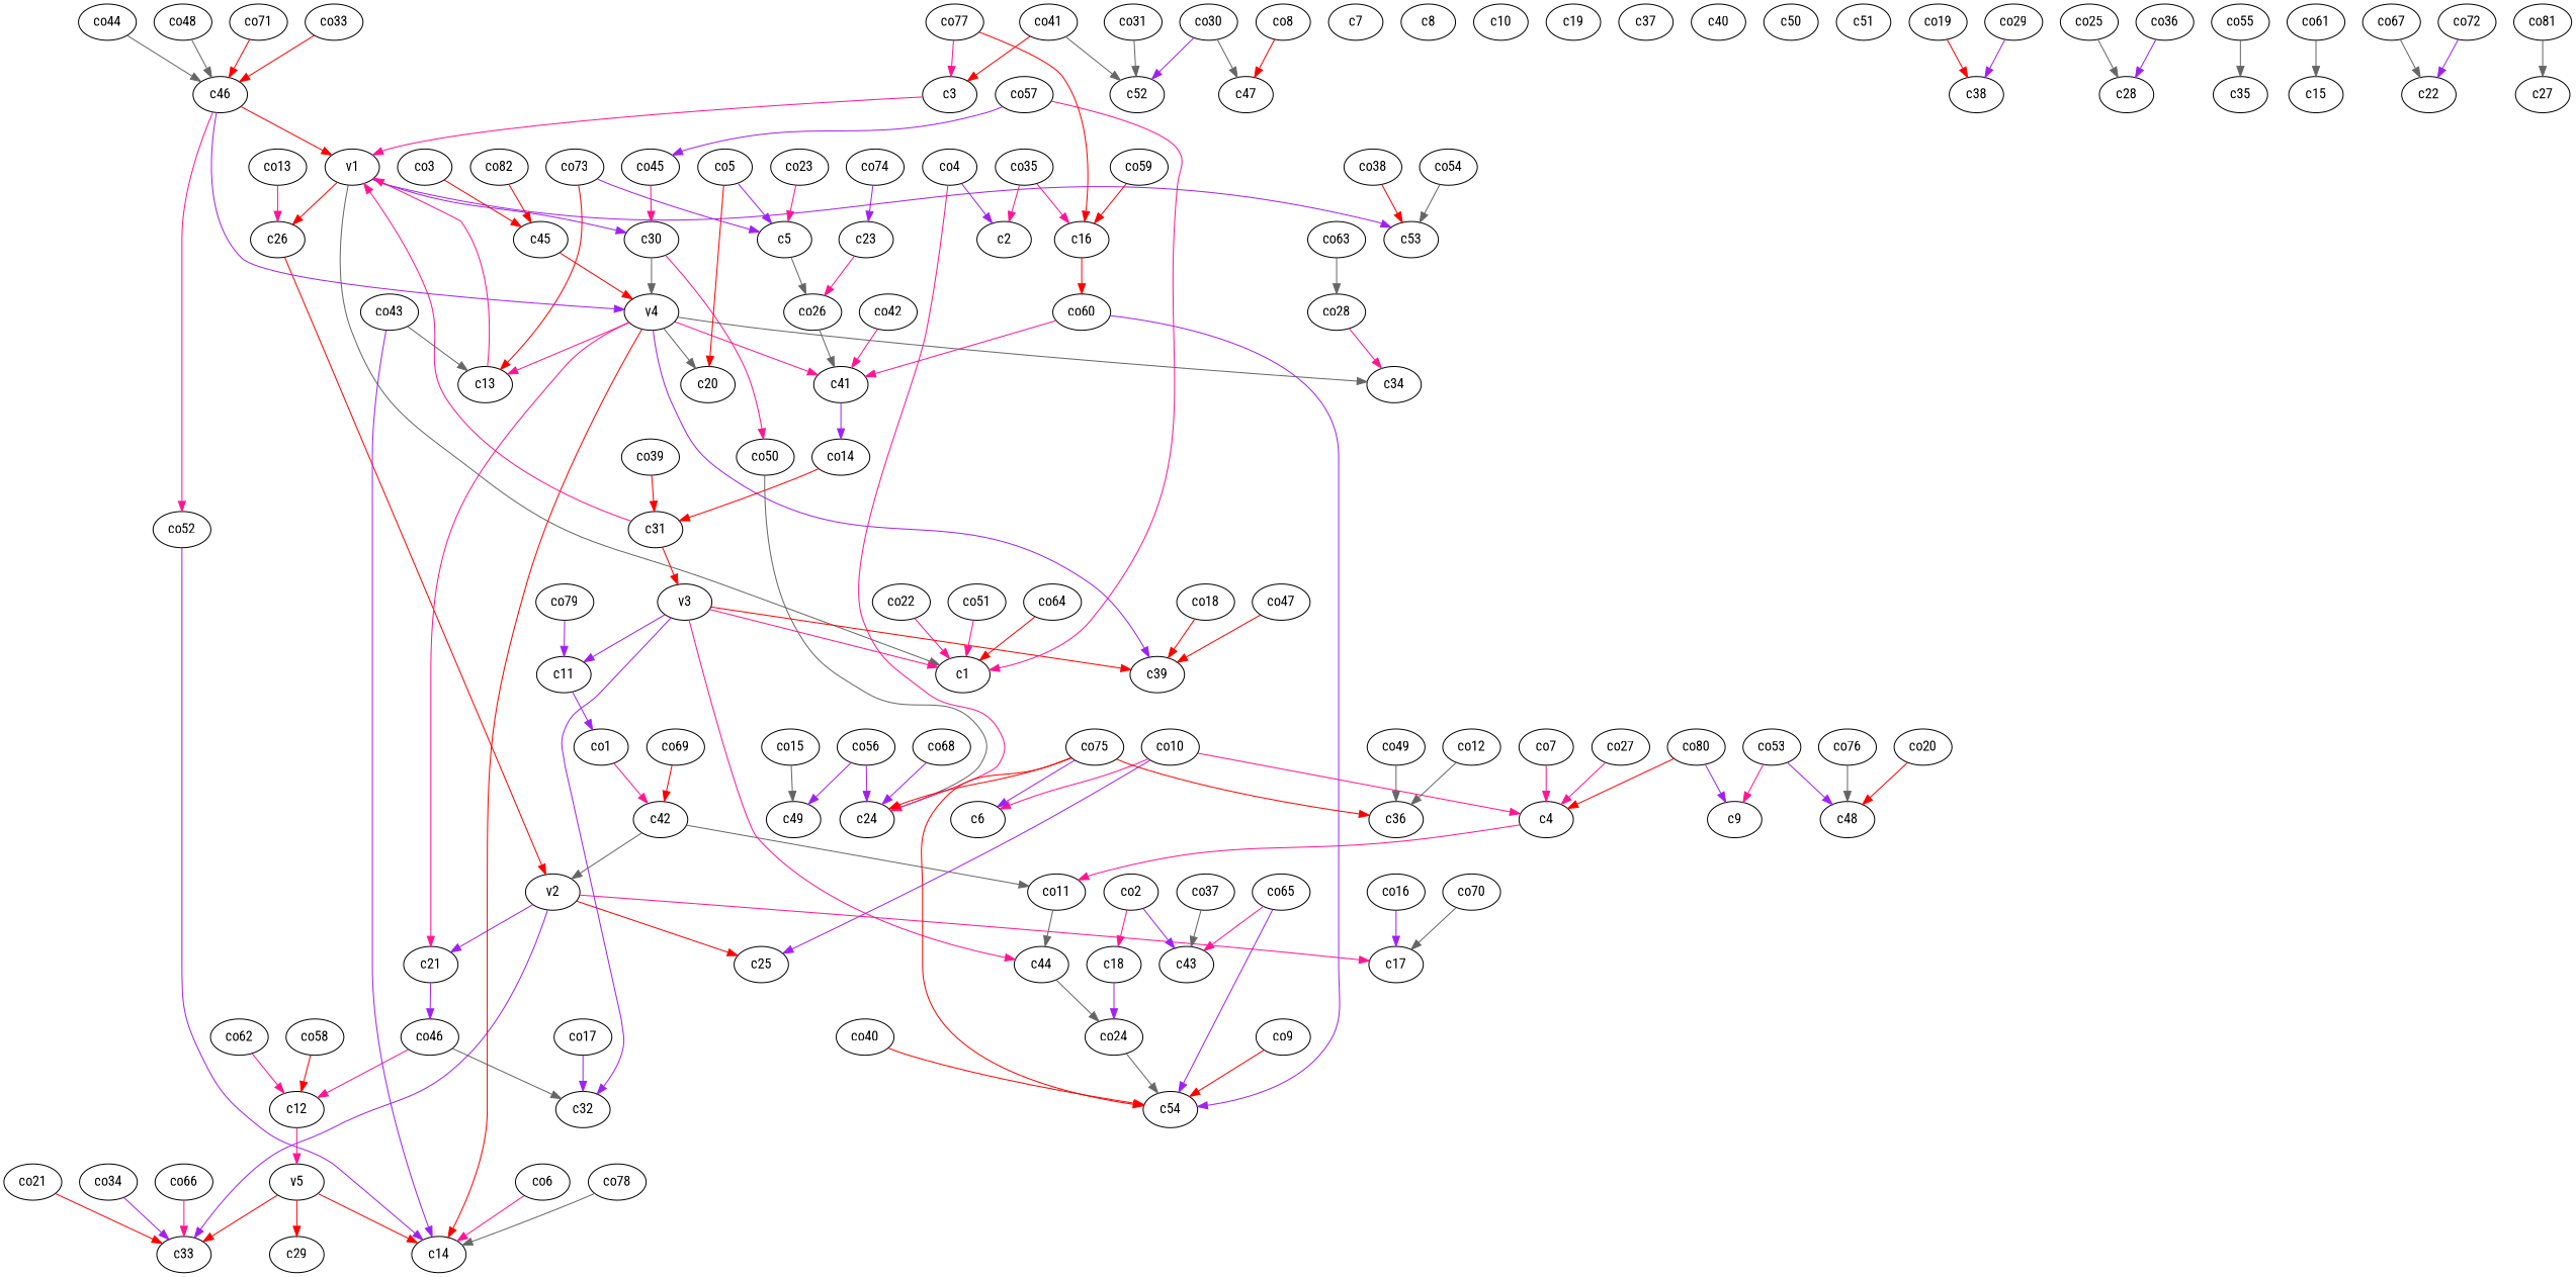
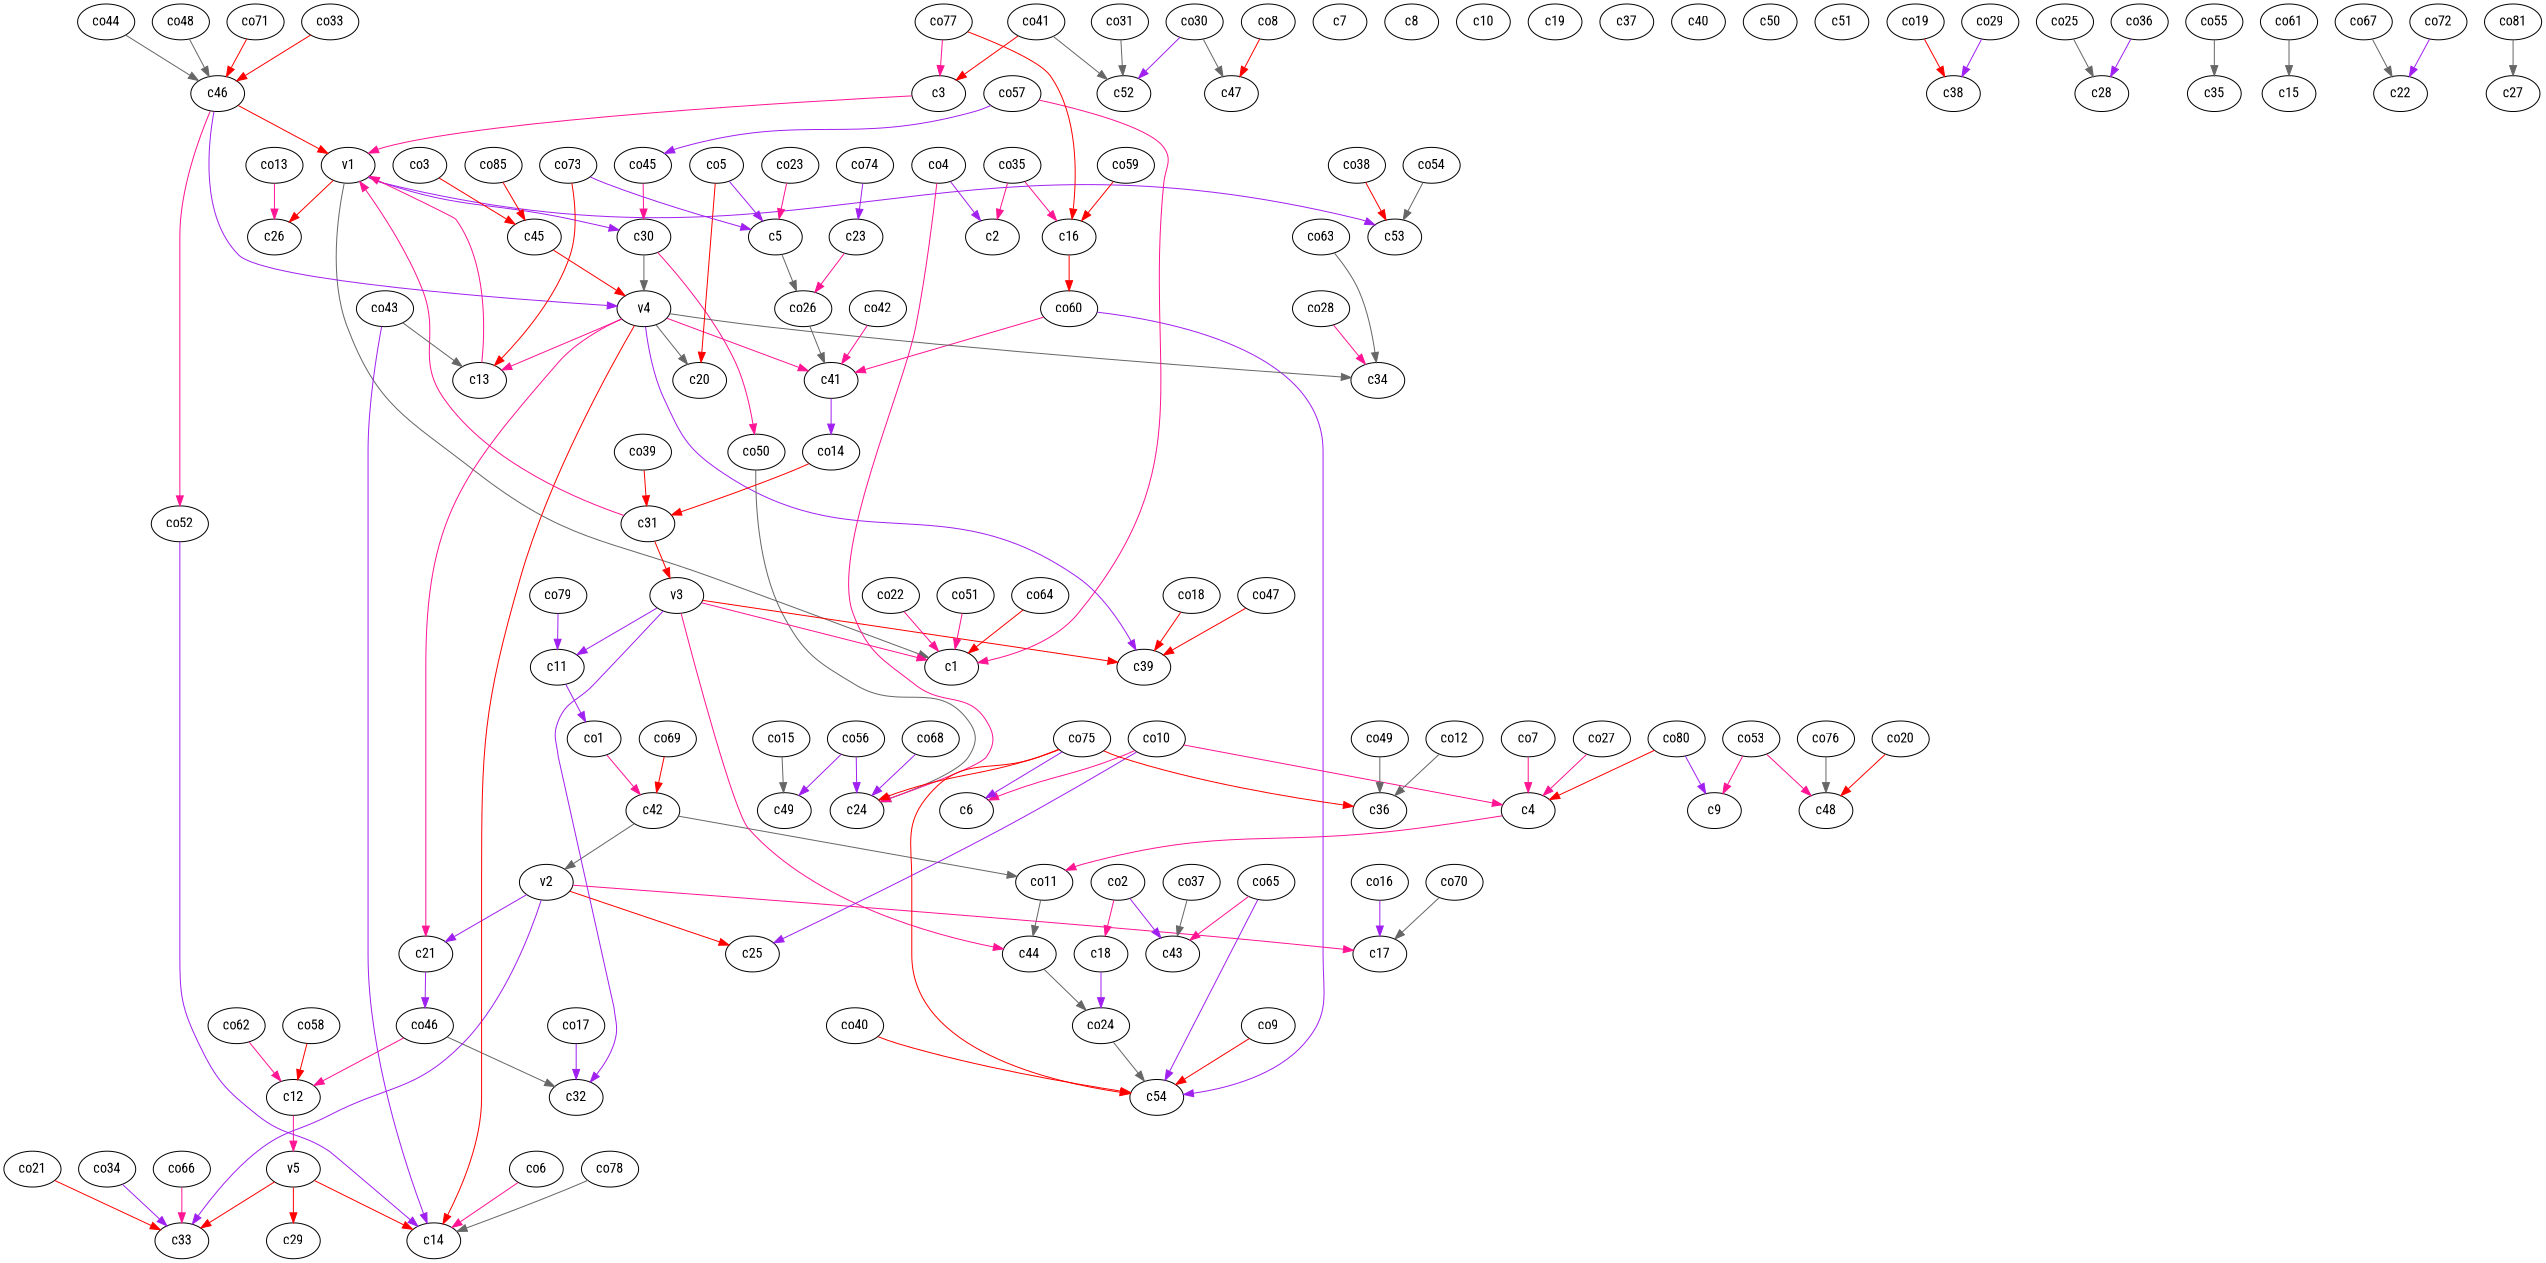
  strict digraph {
    fontname="Roboto Condensed"
    node [fontname="Roboto Condensed"]
    edge [color=deeppink fontname="Roboto Condensed" weight=1]
    c3
    v1
    c26
    c30
    c1
    c53
    c4
    co11
    c44
    c5
    co26
    c41
    c7
    c8
    c10
    c11
    co1
    c42
    c12
    v5
    c33
    c14
    c29
    c13
    c16
    co60
    c54
    c18
    co24
    c19
    c21
    co46
    c32
    c23
    v2
    c17
    c25
    v4
    co50
    c39
    c20
    c34
    c24
    c31
    v3
    c37
    c40
    co14
    c45
    c46
    co52
    c50
    c51
    co2
    c43
    co3
    co4
    c2
    co5
    co6
    co7
    co8
    c47
    co9
    co10
    c6
    co12
    c36
    co13
    co15
    c49
    co16
    co17
    co18
    co19
    c38
    co20
    c48
    co21
    co22
    co23
    co25
    c28
    co27
    co28
    co29
    co30
    c52
    co31
    co33
    co34
    co35
    co36
    co37
    co38
    co39
    co40
    co41
    co42
    co43
    co44
    co45
    co47
    co48
    co49
    co51
    co53
    c9
    co54
    co55
    c35
    co56
    co57
    co58
    co59
    co61
    c15
    co62
    co63
    co64
    co65
    co66
    co67
    c22
    co68
    co69
    co70
    co71
    co72
    co73
    co74
    co75
    co76
    co77
    co78
    co79
    co80
    co81
    c27
-   co82
+   co82 [label=co85]
    c3 -> v1
    v1 -> c26 [color=red]
    v1 -> c30 [color=purple]
    v1 -> c1 [color=gray40]
    v1 -> c53 [color=purple]
-   c26 -> v2 [color=red]
    c30 -> v4 [color=gray40]
    c30 -> co50
    c4 -> co11
    co11 -> c44 [color=gray40]
    c44 -> co24 [color=gray40]
    c5 -> co26 [color=gray40]
    co26 -> c41 [color=gray40]
    c41 -> co14 [color=purple]
    c11 -> co1 [color=purple]
    co1 -> c42
    c42 -> co11 [color=gray40]
    c42 -> v2 [color=gray40]
    c12 -> v5
    v5 -> c33 [color=red]
    v5 -> c14 [color=red]
    v5 -> c29 [color=red]
    c13 -> v1
    c16 -> co60 [color=red]
    co60 -> c41
    co60 -> c54 [color=purple]
    c18 -> co24 [color=purple]
    co24 -> c54 [color=gray40]
    c21 -> co46 [color=purple]
    co46 -> c12
    co46 -> c32 [color=gray40]
    c23 -> co26
    v2 -> c33 [color=purple]
    v2 -> c21 [color=purple]
    v2 -> c17
    v2 -> c25 [color=red]
    v4 -> c41
    v4 -> c14 [color=red]
    v4 -> c13
    v4 -> c21
    v4 -> c39 [color=purple]
    v4 -> c20 [color=gray40]
    v4 -> c34 [color=gray40]
    co50 -> c24 [color=gray40]
    c31 -> v1
    c31 -> v3 [color=red]
    v3 -> c1
    v3 -> c44
    v3 -> c11 [color=purple]
    v3 -> c32 [color=purple]
    v3 -> c39 [color=red]
    co14 -> c31 [color=red]
    c45 -> v4 [color=red]
    c46 -> v1 [color=red]
    c46 -> v4 [color=purple]
    c46 -> co52
    co52 -> c14 [color=purple]
    co2 -> c18
    co2 -> c43 [color=purple]
    co3 -> c45 [color=red]
    co4 -> c24
    co4 -> c2 [color=purple]
    co5 -> c5 [color=purple]
    co5 -> c20 [color=red]
    co6 -> c14
    co7 -> c4
    co8 -> c47 [color=red]
    co9 -> c54 [color=red]
    co10 -> c4
    co10 -> c25 [color=purple]
    co10 -> c6
    co12 -> c36 [color=gray40]
    co13 -> c26
    co15 -> c49 [color=gray40]
    co16 -> c17 [color=purple]
    co17 -> c32 [color=purple]
    co18 -> c39 [color=red]
    co19 -> c38 [color=red]
    co20 -> c48 [color=red]
    co21 -> c33 [color=red]
    co22 -> c1
    co23 -> c5
    co25 -> c28 [color=gray40]
    co27 -> c4
    co28 -> c34
    co29 -> c38 [color=purple]
    co30 -> c47 [color=gray40]
    co30 -> c52 [color=purple]
    co31 -> c52 [color=gray40]
    co33 -> c46 [color=red]
    co34 -> c33 [color=purple]
    co35 -> c16
    co35 -> c2
    co36 -> c28 [color=purple]
    co37 -> c43 [color=gray40]
    co38 -> c53 [color=red]
    co39 -> c31 [color=red]
    co40 -> c54 [color=red]
    co41 -> c3 [color=red]
    co41 -> c52 [color=gray40]
    co42 -> c41
    co43 -> c14 [color=purple]
    co43 -> c13 [color=gray40]
    co44 -> c46 [color=gray40]
    co45 -> c30
    co47 -> c39 [color=red]
    co48 -> c46 [color=gray40]
    co49 -> c36 [color=gray40]
    co51 -> c1
-   co53 -> c48 [color=purple]
+   co53 -> c48
    co53 -> c9
    co54 -> c53 [color=gray40]
    co55 -> c35 [color=gray40]
    co56 -> c24 [color=purple]
    co56 -> c49 [color=purple]
    co57 -> c1
    co57 -> co45 [color=purple]
    co58 -> c12 [color=red]
    co59 -> c16 [color=red]
    co61 -> c15 [color=gray40]
    co62 -> c12
-   co63 -> co28 [color=gray40]
+   co63 -> c34 [color=gray40]
    co64 -> c1 [color=red]
    co65 -> c54 [color=purple]
    co65 -> c43
    co66 -> c33
    co67 -> c22 [color=gray40]
    co68 -> c24 [color=purple]
    co69 -> c42 [color=red]
    co70 -> c17 [color=gray40]
    co71 -> c46 [color=red]
    co72 -> c22 [color=purple]
    co73 -> c5 [color=purple]
    co73 -> c13 [color=red]
    co74 -> c23 [color=purple]
    co75 -> c54 [color=red]
    co75 -> c24 [color=red]
    co75 -> c6 [color=purple]
    co75 -> c36 [color=red]
    co76 -> c48 [color=gray40]
    co77 -> c3
    co77 -> c16 [color=red]
    co78 -> c14 [color=gray40]
    co79 -> c11 [color=purple]
    co80 -> c4 [color=red]
    co80 -> c9 [color=purple]
    co81 -> c27 [color=gray40]
    co82 -> c45 [color=red]
  }
